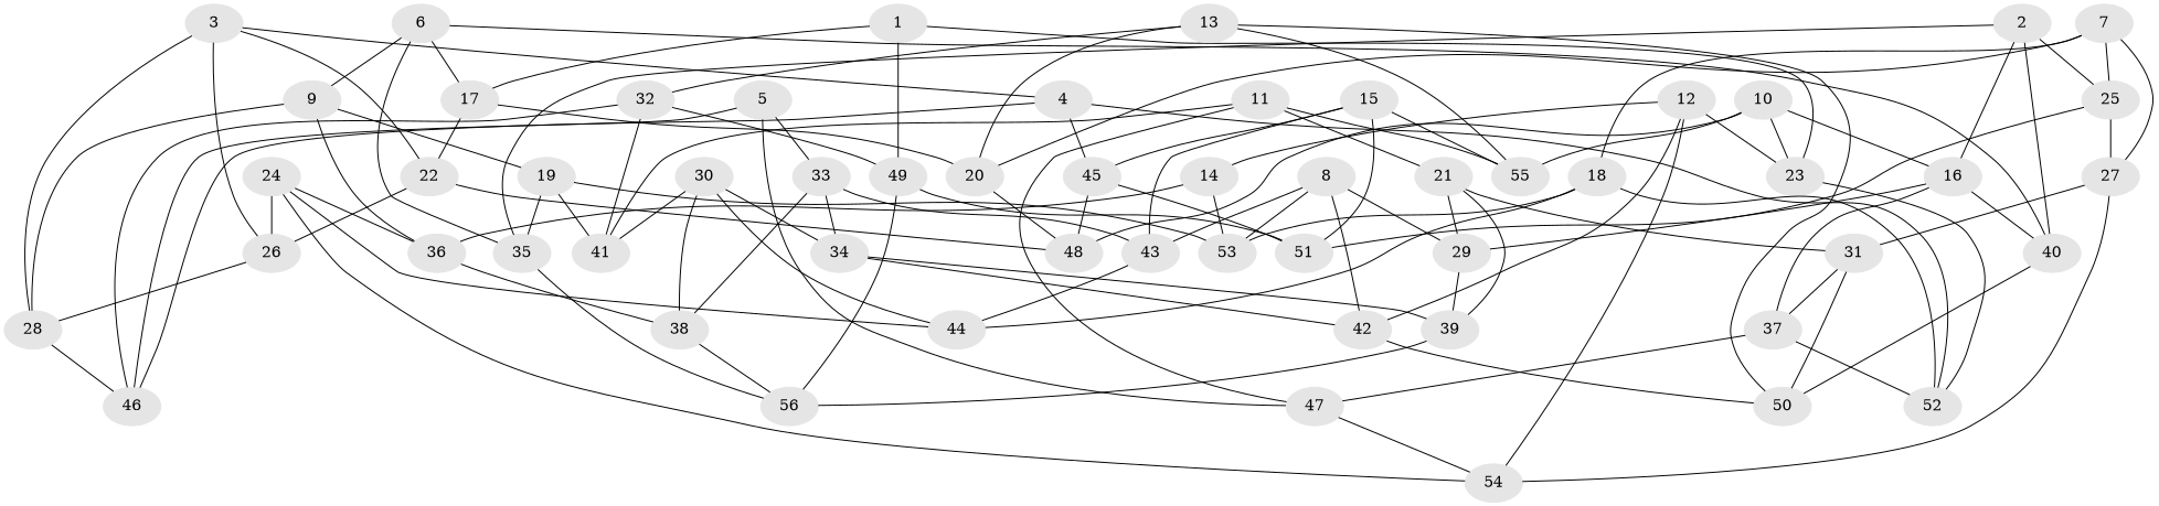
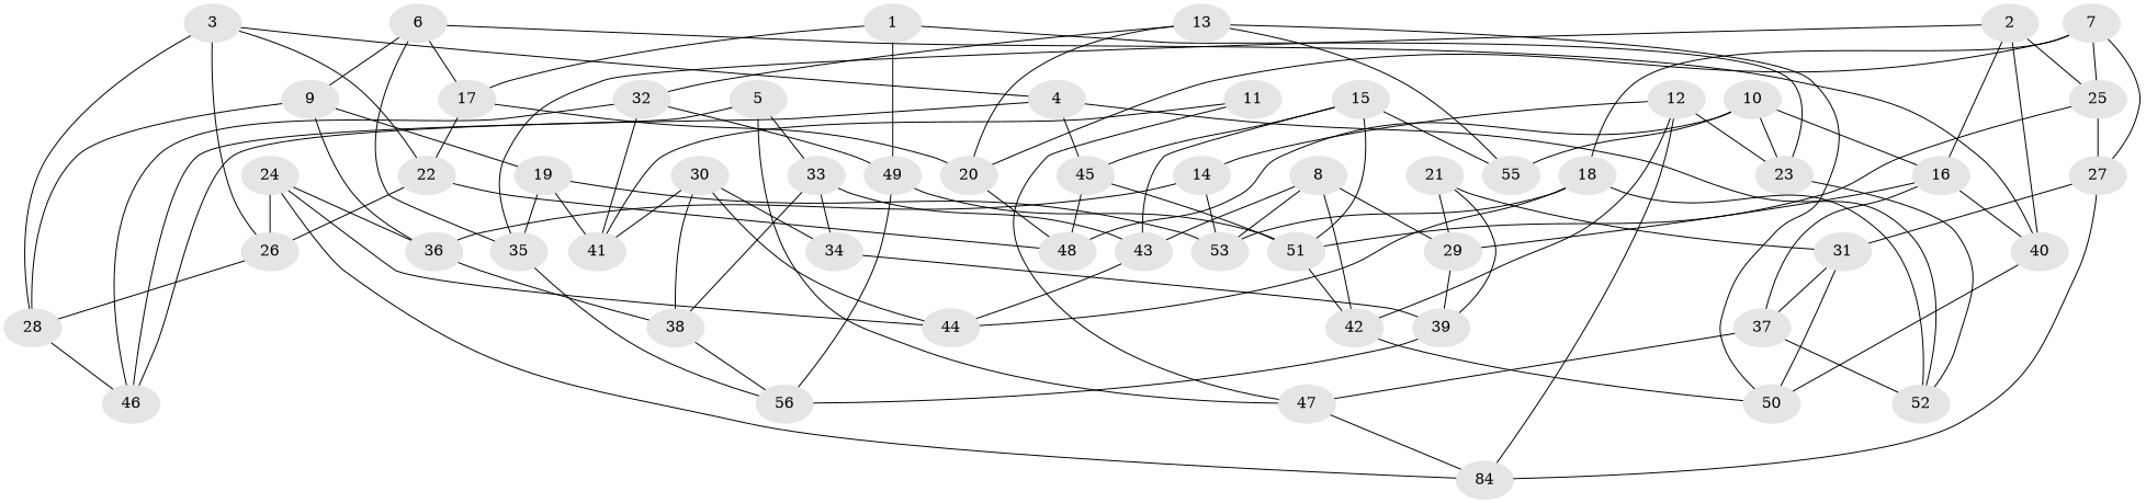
  graph {
    node [color=gray90 style=filled]
    1
    17
    23
    49
    14
    53
    36
    22
    20
    52
    51
    56
    2
    16
    25
    35
    40
    29
    37
    27
    50
    3
    4
    26
    28
    45
    46
    48
    5
    33
    47
    43
    34
    38
-   54
+   54 [label=84]
    6
    9
    19
    7
    18
    44
    31
    8
    42
    39
    41
    10
    55
    11
    21
    12
    13
    32
    15
    24
    30
    1 -- 17
    1 -- 23
    1 -- 49
    17 -- 22
    17 -- 20
    23 -- 52
    49 -- 51
    49 -- 56
    14 -- 53
    14 -- 36
    36 -- 38
    22 -- 26
    22 -- 48
    20 -- 48
    2 -- 16
    2 -- 25
    2 -- 35
    2 -- 40
    16 -- 40
    16 -- 29
    16 -- 37
    25 -- 51
    25 -- 27
    35 -- 56
    40 -- 50
    29 -- 39
    37 -- 52
    37 -- 47
    27 -- 54
    27 -- 31
    3 -- 22
    3 -- 4
    3 -- 26
    3 -- 28
    4 -- 52
    4 -- 45
    4 -- 46
    26 -- 28
    28 -- 46
    45 -- 51
    45 -- 48
    5 -- 46
    5 -- 33
    5 -- 47
    33 -- 43
    33 -- 34
    33 -- 38
    47 -- 54
    43 -- 44
-   34 -- 42
+   51 -- 42
    34 -- 39
    38 -- 56
    6 -- 17
    6 -- 35
    6 -- 40
    6 -- 9
    9 -- 36
    9 -- 28
    9 -- 19
    19 -- 53
    19 -- 35
    19 -- 41
    7 -- 20
    7 -- 25
    7 -- 27
    7 -- 18
    18 -- 53
    18 -- 52
    18 -- 44
    31 -- 37
    31 -- 50
    8 -- 53
    8 -- 29
    8 -- 43
    8 -- 42
    42 -- 50
    39 -- 56
    10 -- 23
    10 -- 16
    10 -- 48
    10 -- 55
    11 -- 47
    11 -- 41
-   11 -- 55
-   11 -- 21
    21 -- 29
    21 -- 31
    21 -- 39
    12 -- 23
    12 -- 14
    12 -- 54
    12 -- 42
    13 -- 20
    13 -- 50
    13 -- 55
    13 -- 32
    32 -- 49
    32 -- 46
    32 -- 41
    15 -- 51
    15 -- 45
    15 -- 43
    15 -- 55
    24 -- 36
    24 -- 26
    24 -- 54
    24 -- 44
    30 -- 34
    30 -- 38
    30 -- 44
    30 -- 41
  }
